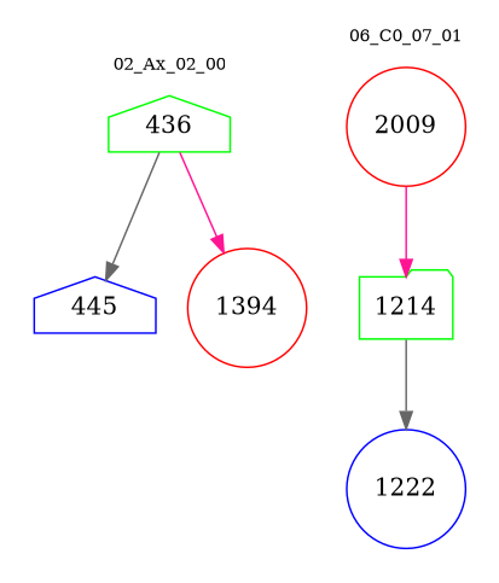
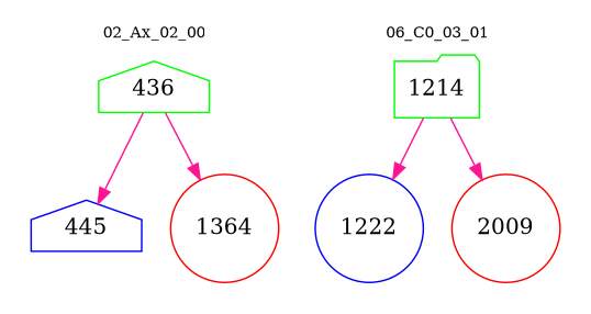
  digraph {
    node [color=green shape=circle]
    edge [color=gray40]
    n1 [label=436 shape=house]
    n2 [color=blue label=445 shape=house]
-   n3 [color=red label=1394]
+   n3 [color=red label=1364]
    n4 [label=1214 shape=folder]
    n5 [color=blue label=1222]
    n6 [color=red label=2009]
    subgraph cluster_1 {
      color=white
      fontsize=10
      label="02_Ax_02_00"
      n1
      n2
      n3
    }
    subgraph cluster_2 {
      color=white
      fontsize=10
-     label="06_C0_07_01"
+     label="06_C0_03_01"
      n4
      n5
      n6
    }
-   n1 -> n2
+   n1 -> n2 [color=deeppink]
    n1 -> n3 [color=deeppink]
-   n4 -> n5
-   n6 -> n4 [color=deeppink]
+   n4 -> n5 [color=deeppink]
+   n4 -> n6 [color=deeppink]
  }
